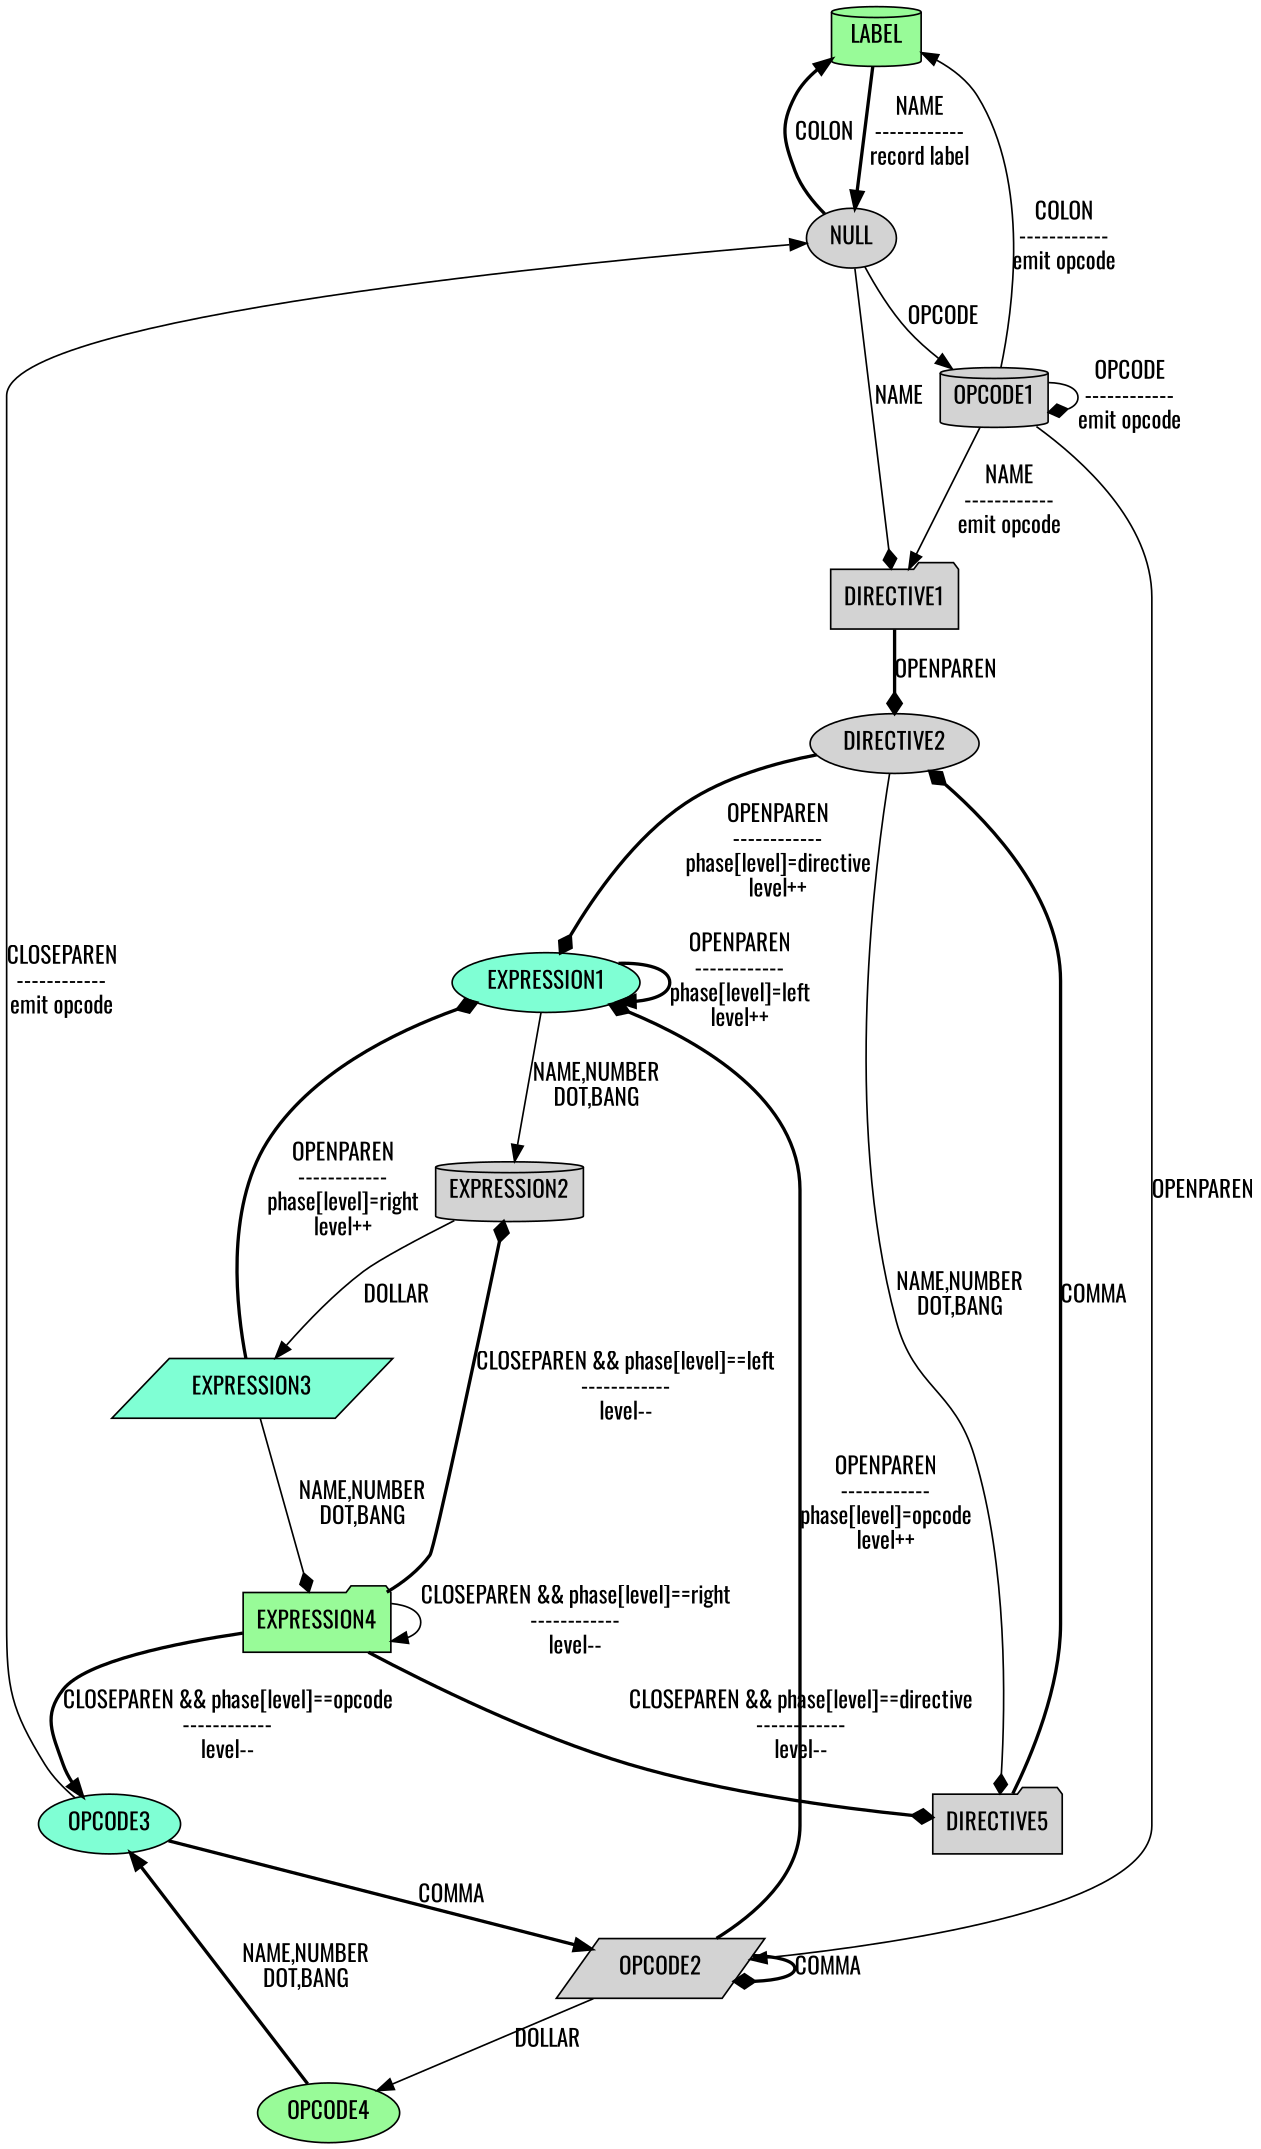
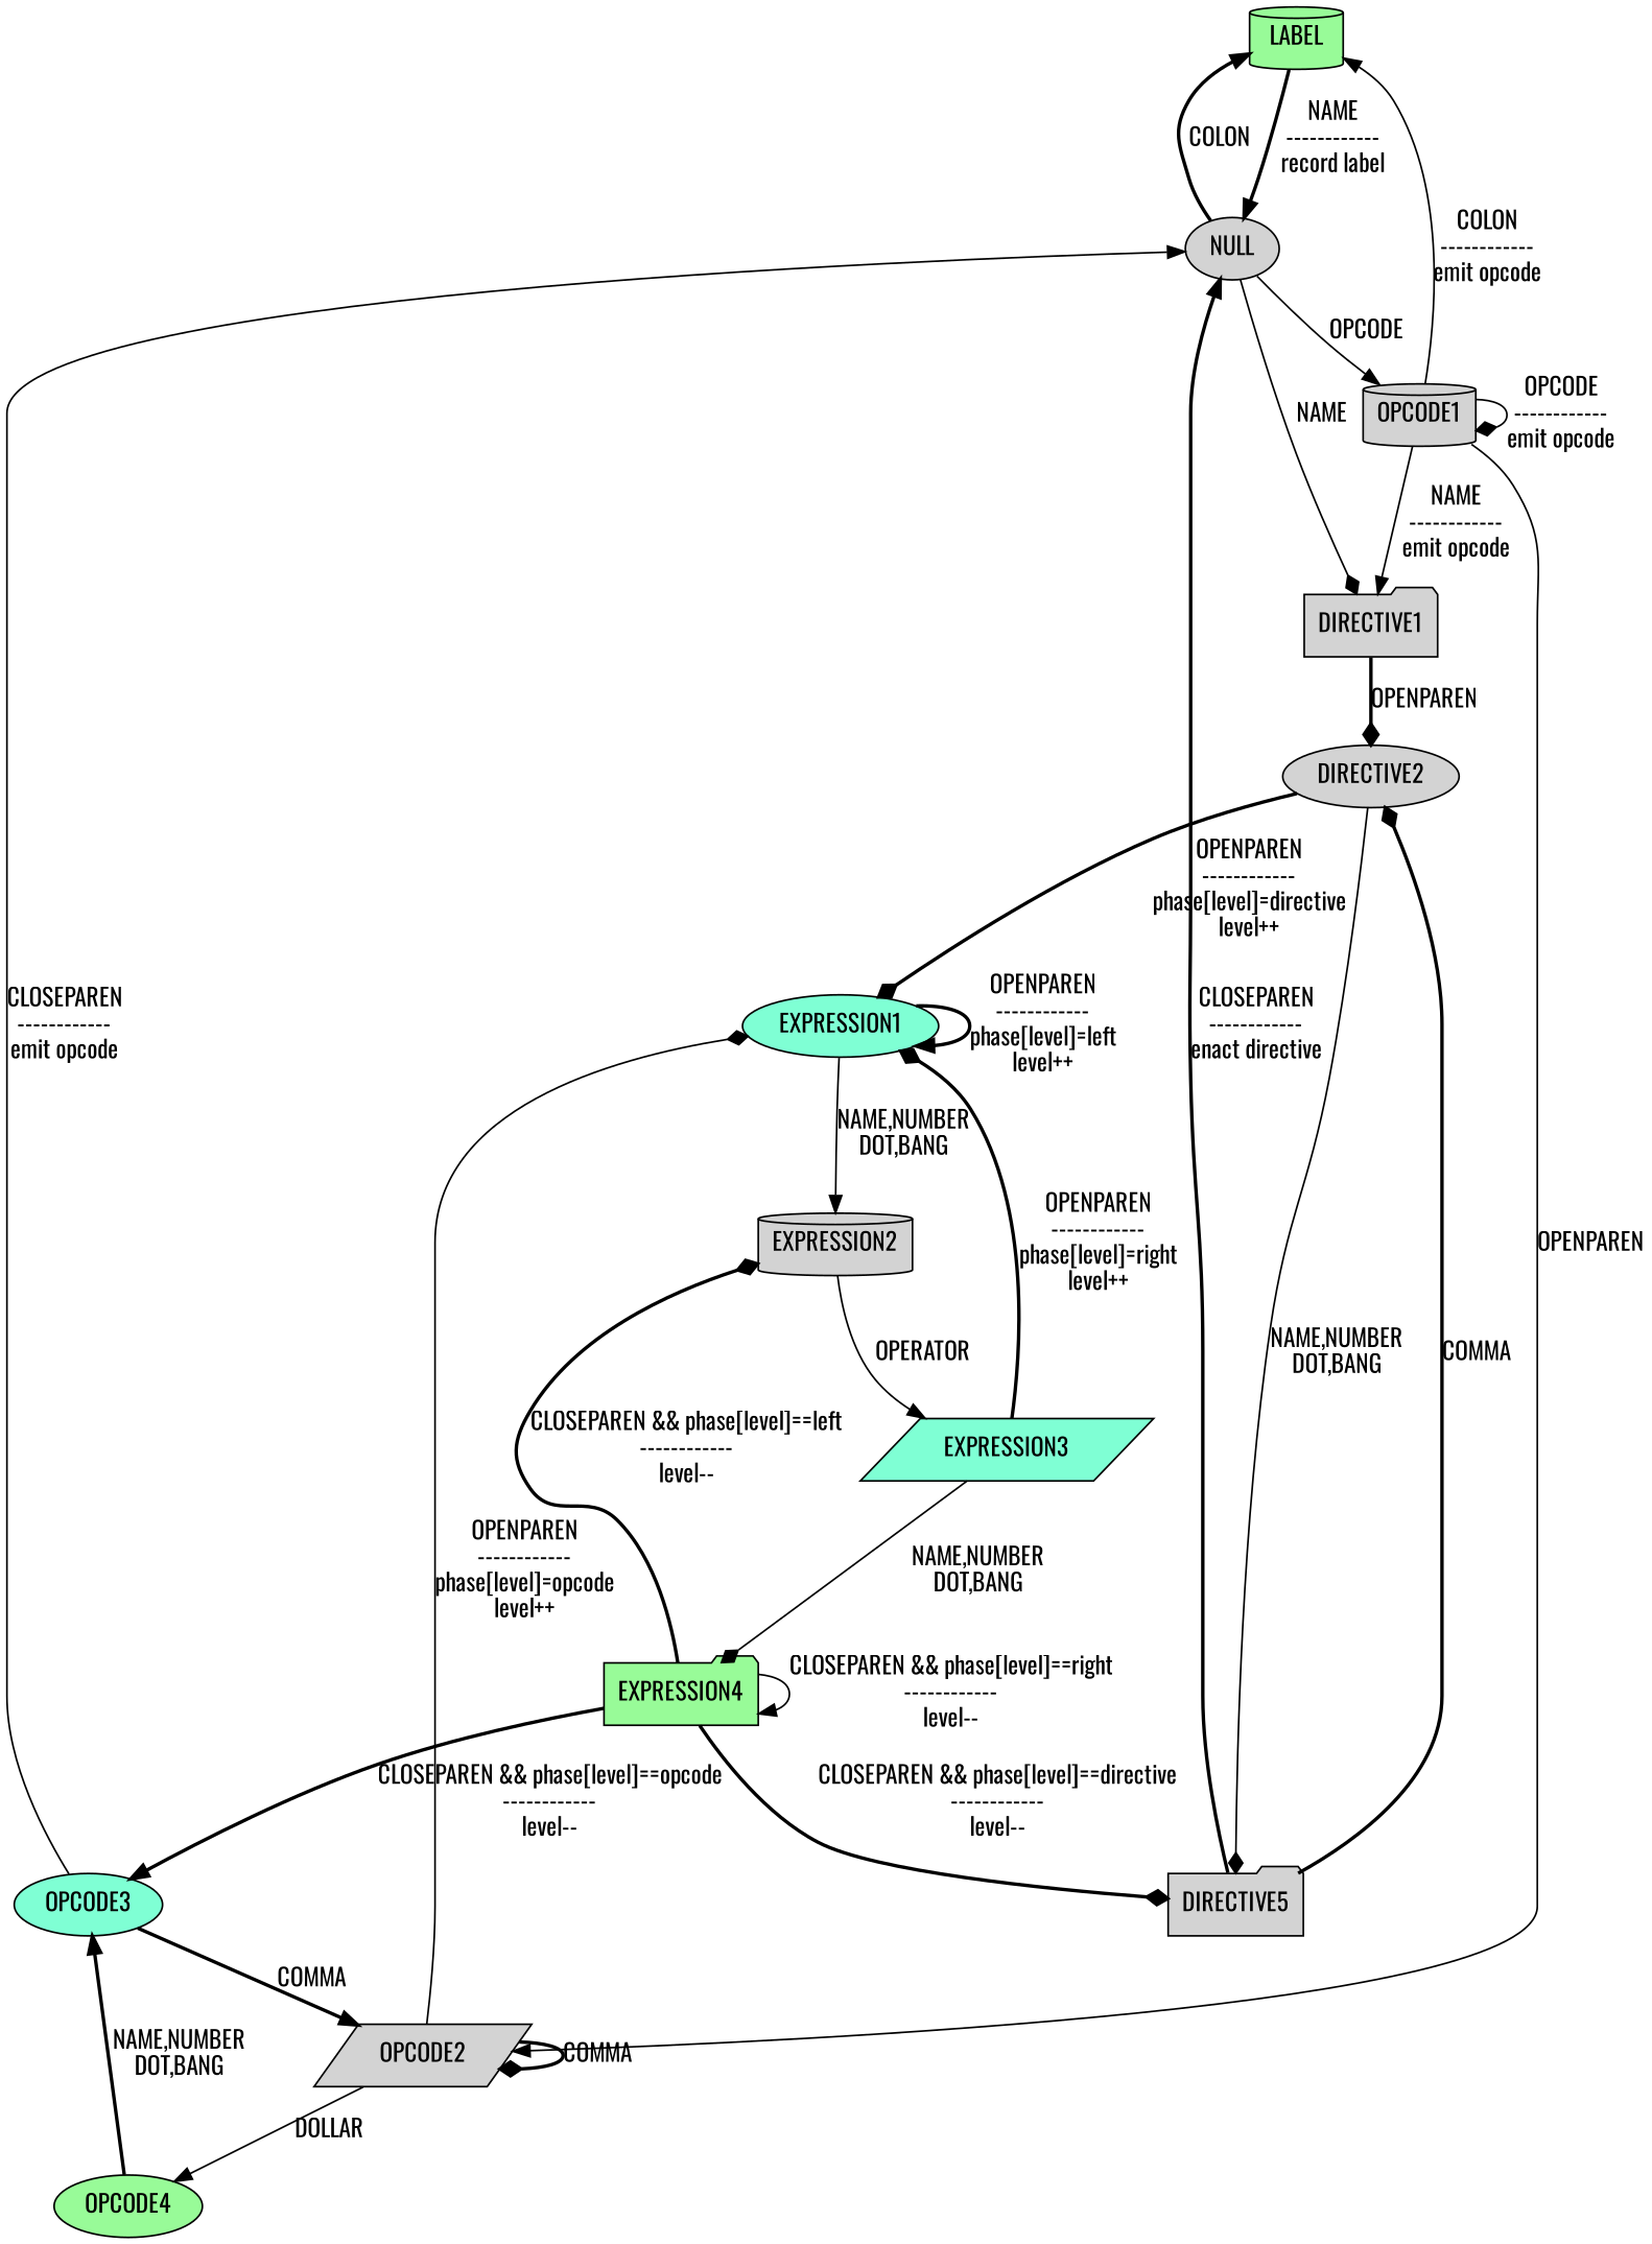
  digraph {
    fontname=Oswald
    node [fillcolor=lightgrey fontname=Oswald shape=ellipse style=filled]
    edge [arrowhead=normal fontname=Oswald style=bold]
    LABEL [fillcolor=palegreen shape=cylinder]
    NULL
    OPCODE1 [shape=cylinder]
    DIRECTIVE1 [shape=folder]
    OPCODE2 [shape=parallelogram]
    DIRECTIVE2
    OPCODE4 [fillcolor=palegreen]
    EXPRESSION1 [fillcolor=aquamarine]
    OPCODE3 [fillcolor=aquamarine]
    EXPRESSION2 [shape=cylinder]
    n11 [label=DIRECTIVE5 shape=folder]
    EXPRESSION3 [fillcolor=aquamarine shape=parallelogram]
    EXPRESSION4 [fillcolor=palegreen shape=folder]
    LABEL -> NULL [label="NAME\n------------\nrecord label"]
    NULL -> LABEL [label=COLON]
    NULL -> OPCODE1 [label=OPCODE style=solid]
    NULL -> DIRECTIVE1 [arrowhead=diamond label=NAME style=solid]
    OPCODE1 -> LABEL [label="COLON\n------------\nemit opcode" style=solid]
    OPCODE1 -> OPCODE1 [arrowhead=diamond label="OPCODE\n------------\nemit opcode" style=solid]
    OPCODE1 -> DIRECTIVE1 [label="NAME\n------------\nemit opcode" style=solid]
    OPCODE1 -> OPCODE2 [label=OPENPAREN style=solid]
    DIRECTIVE1 -> DIRECTIVE2 [arrowhead=diamond label=OPENPAREN]
    OPCODE2 -> OPCODE2 [arrowhead=diamond label=COMMA]
    OPCODE2 -> OPCODE4 [label=DOLLAR style=solid]
-   OPCODE2 -> EXPRESSION1 [arrowhead=diamond label="OPENPAREN\n------------\nphase[level]=opcode\nlevel++"]
+   OPCODE2 -> EXPRESSION1 [arrowhead=diamond label="OPENPAREN\n------------\nphase[level]=opcode\nlevel++" style=solid]
    DIRECTIVE2 -> EXPRESSION1 [arrowhead=diamond label="OPENPAREN\n------------\nphase[level]=directive\nlevel++"]
    DIRECTIVE2 -> n11 [arrowhead=diamond label="NAME,NUMBER\nDOT,BANG" style=solid]
    OPCODE4 -> OPCODE3 [label="NAME,NUMBER\nDOT,BANG"]
    EXPRESSION1 -> EXPRESSION1 [label="OPENPAREN\n------------\nphase[level]=left\nlevel++"]
    EXPRESSION1 -> EXPRESSION2 [label="NAME,NUMBER\nDOT,BANG" style=solid]
    OPCODE3 -> NULL [label="CLOSEPAREN\n------------\nemit opcode" style=solid]
    OPCODE3 -> OPCODE2 [label=COMMA]
-   EXPRESSION2 -> EXPRESSION3 [label=DOLLAR style=solid]
+   EXPRESSION2 -> EXPRESSION3 [label=OPERATOR style=solid]
+   n11 -> NULL [label="CLOSEPAREN\n------------\nenact directive"]
    n11 -> DIRECTIVE2 [arrowhead=diamond label=COMMA]
    EXPRESSION3 -> EXPRESSION1 [arrowhead=diamond label="OPENPAREN\n------------\nphase[level]=right\nlevel++"]
    EXPRESSION3 -> EXPRESSION4 [arrowhead=diamond label="NAME,NUMBER\nDOT,BANG" style=solid]
    EXPRESSION4 -> OPCODE3 [label="CLOSEPAREN && phase[level]==opcode\n------------\nlevel--"]
    EXPRESSION4 -> EXPRESSION2 [arrowhead=diamond label="CLOSEPAREN && phase[level]==left\n------------\nlevel--"]
    EXPRESSION4 -> n11 [arrowhead=diamond label="CLOSEPAREN && phase[level]==directive\n------------\nlevel--"]
    EXPRESSION4 -> EXPRESSION4 [label="CLOSEPAREN && phase[level]==right\n------------\nlevel--" style=solid]
  }
